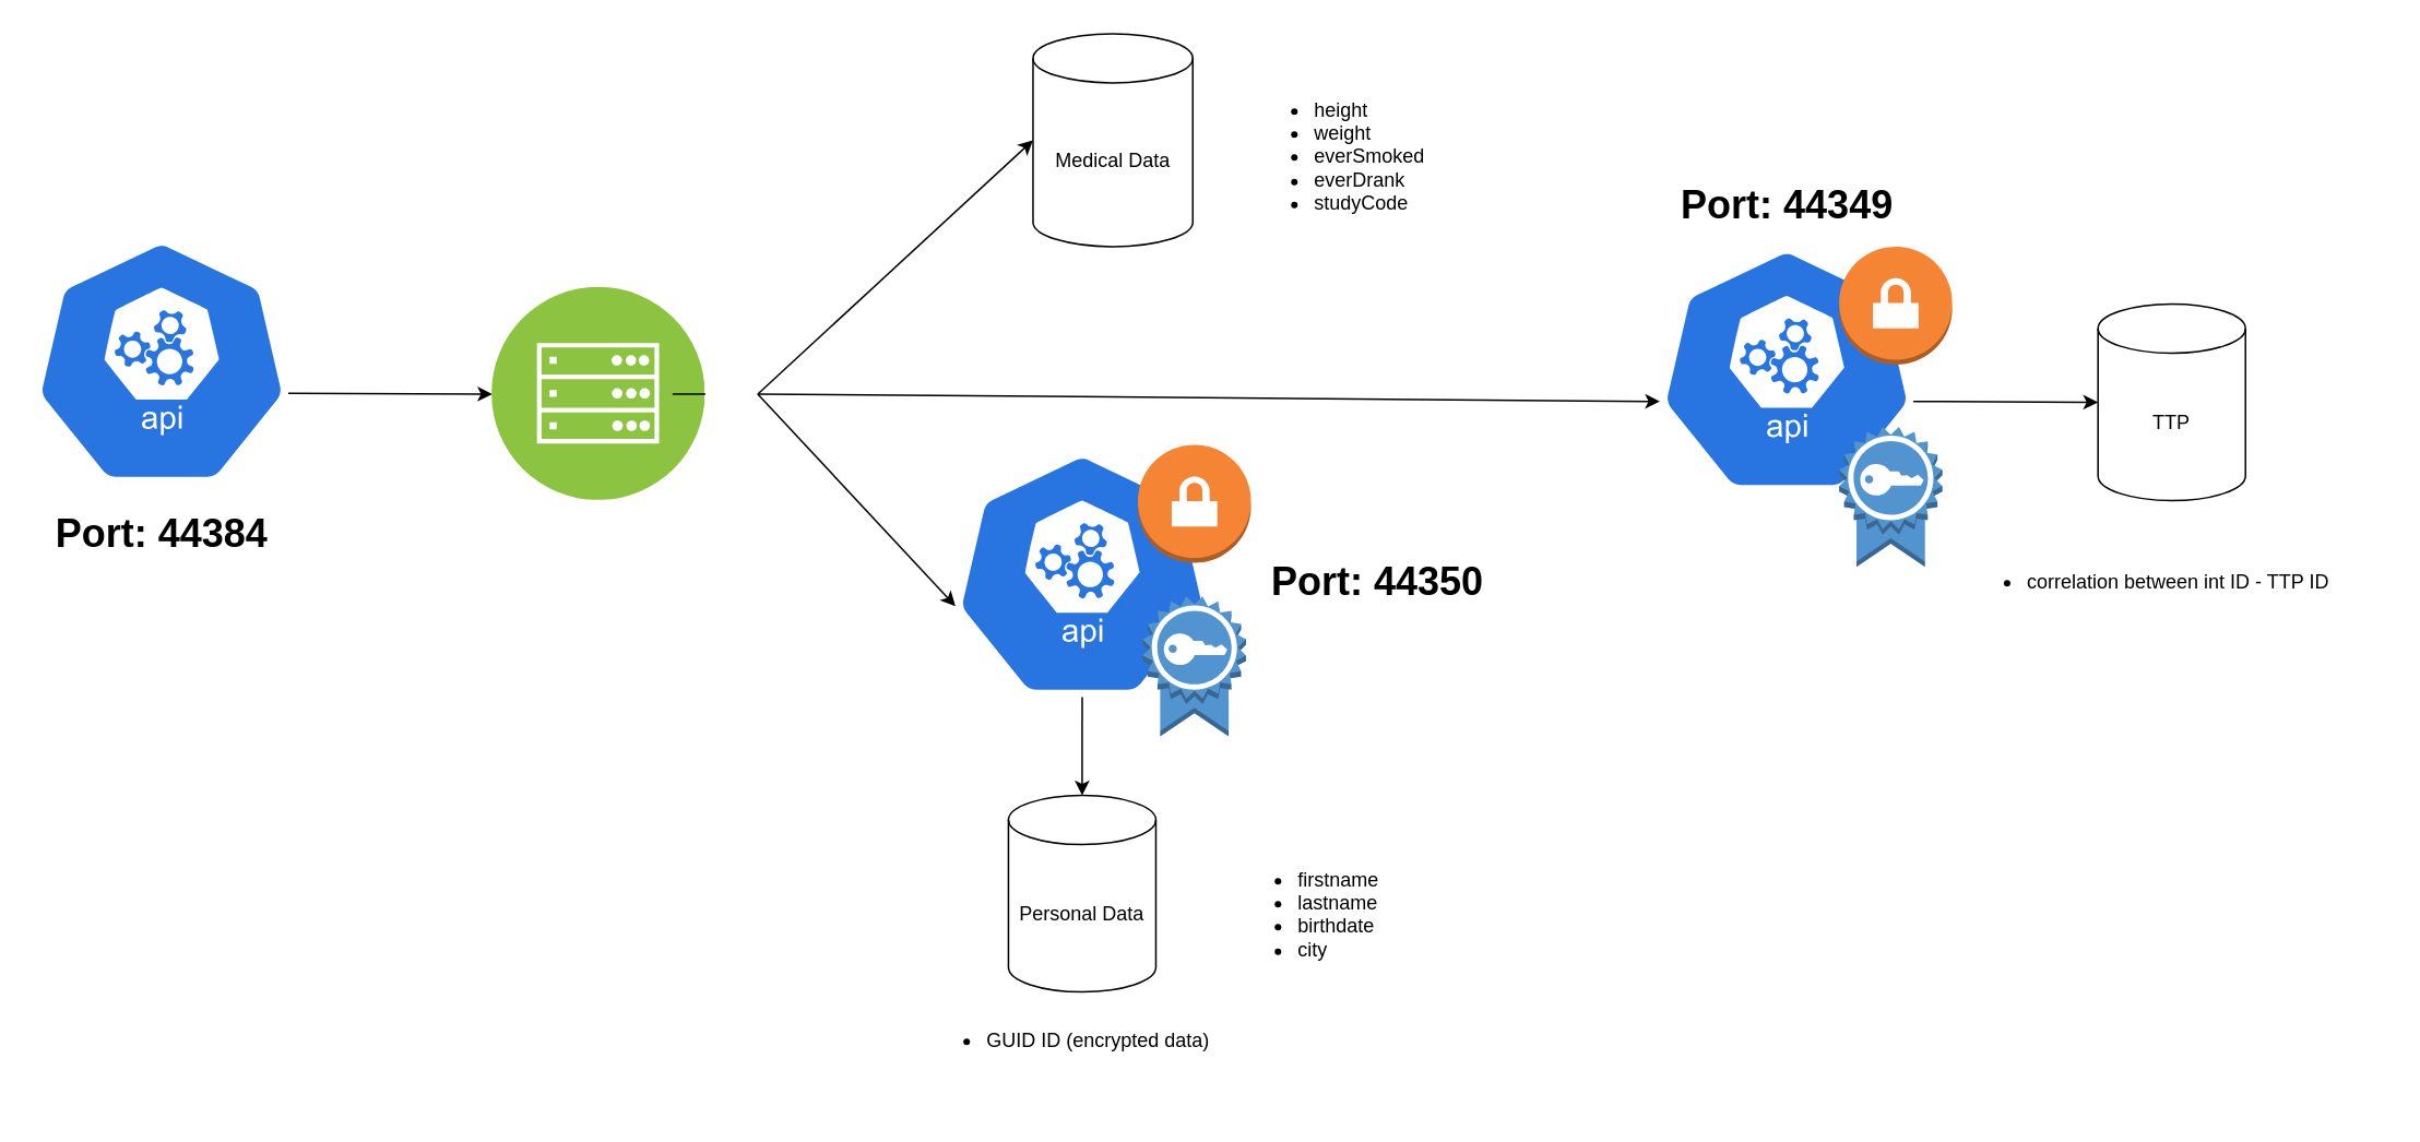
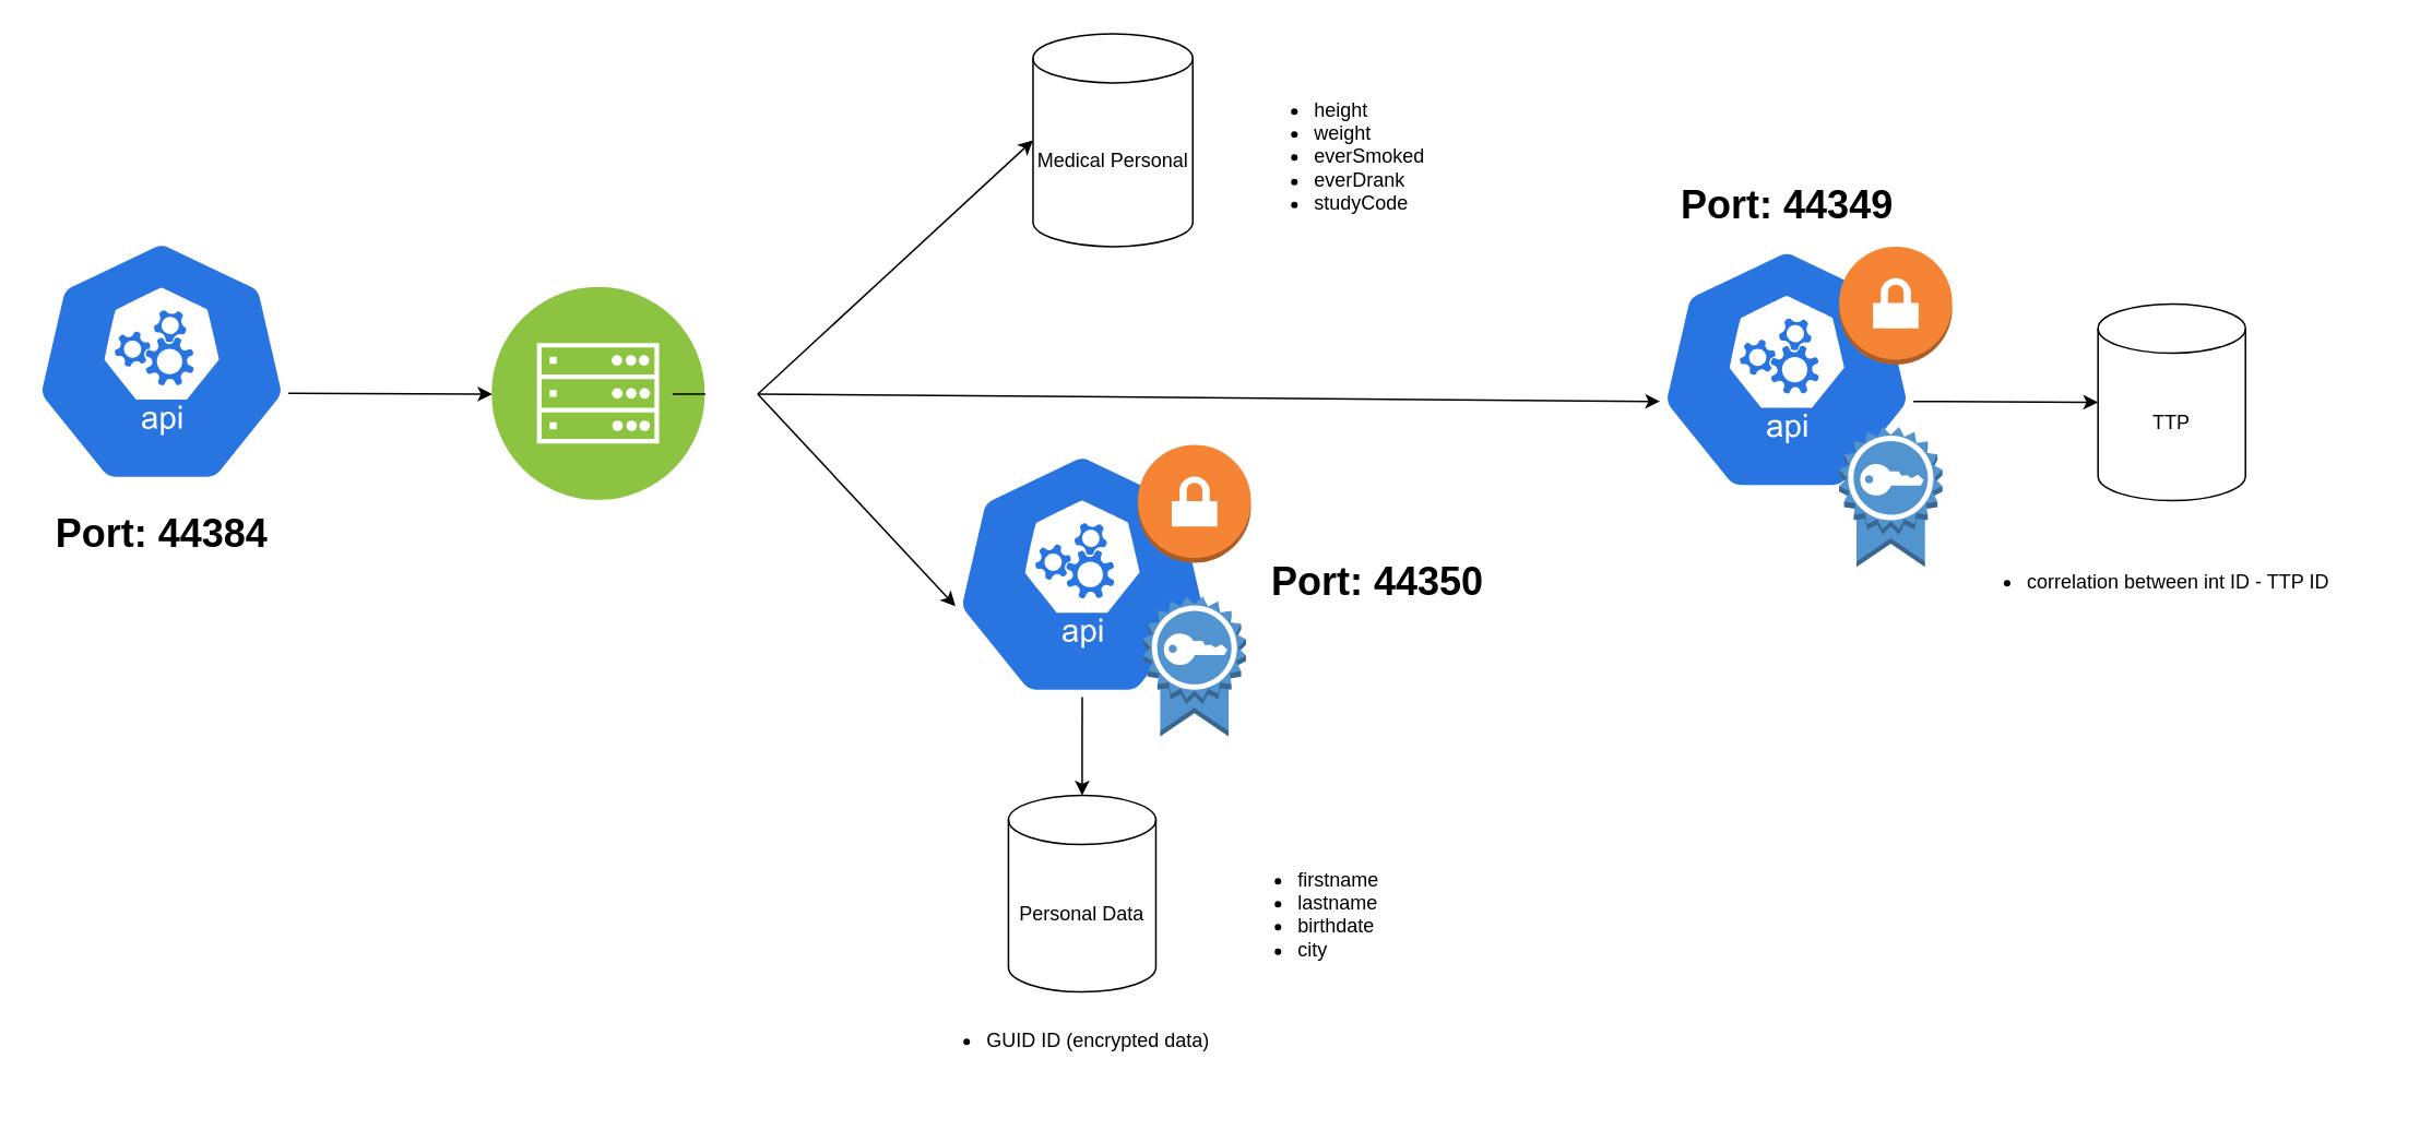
  <mxCell id="0" />
  <mxCell id="1" parent="0" />
  <mxCell id="2" value="TTP" style="shape=cylinder3;whiteSpace=wrap;html=1;boundedLbl=1;backgroundOutline=1;size=15;" parent="1" vertex="1"><mxGeometry x="1280" y="185" width="90" height="120" as="geometry" /></mxCell>
  <mxCell id="3" value="Personal Data" style="shape=cylinder3;whiteSpace=wrap;html=1;boundedLbl=1;backgroundOutline=1;size=15;" parent="1" vertex="1"><mxGeometry x="614.99" y="485" width="90" height="120" as="geometry" /></mxCell>
- <mxCell id="4" value="Medical Data" style="shape=cylinder3;whiteSpace=wrap;html=1;boundedLbl=1;backgroundOutline=1;size=15;" parent="1" vertex="1"><mxGeometry x="630" y="20" width="97.5" height="130" as="geometry" /></mxCell>
+ <mxCell id="4" value="Medical Personal" style="shape=cylinder3;whiteSpace=wrap;html=1;boundedLbl=1;backgroundOutline=1;size=15;" parent="1" vertex="1"><mxGeometry x="630" y="20" width="97.5" height="130" as="geometry" /></mxCell>
  <mxCell id="5" value="&lt;ul&gt;&lt;li&gt;GUID ID (encrypted data)&lt;/li&gt;&lt;/ul&gt;" style="text;strokeColor=none;fillColor=none;html=1;whiteSpace=wrap;verticalAlign=middle;overflow=hidden;" parent="1" vertex="1"><mxGeometry x="560" y="595" width="200" height="80" as="geometry" /></mxCell>
  <mxCell id="6" value="&lt;ul&gt;&lt;li&gt;correlation between int ID - TTP ID&lt;/li&gt;&lt;/ul&gt;" style="text;strokeColor=none;fillColor=none;html=1;whiteSpace=wrap;verticalAlign=middle;overflow=hidden;" parent="1" vertex="1"><mxGeometry x="1195" y="315" width="260" height="80" as="geometry" /></mxCell>
  <mxCell id="7" value="" style="endArrow=classic;html=1;rounded=0;exitX=0.995;exitY=0.63;exitDx=0;exitDy=0;exitPerimeter=0;entryX=0;entryY=0.5;entryDx=0;entryDy=0;" parent="1" source="26" target="12" edge="1"><mxGeometry width="50" height="50" relative="1" as="geometry"><mxPoint x="176.692" y="244.52" as="sourcePoint" /><mxPoint x="340" y="245" as="targetPoint" /></mxGeometry></mxCell>
  <mxCell id="8" value="" style="sketch=0;html=1;dashed=0;whitespace=wrap;fillColor=#2875E2;strokeColor=#ffffff;points=[[0.005,0.63,0],[0.1,0.2,0],[0.9,0.2,0],[0.5,0,0],[0.995,0.63,0],[0.72,0.99,0],[0.5,1,0],[0.28,0.99,0]];shape=mxgraph.kubernetes.icon;prIcon=api" parent="1" vertex="1"><mxGeometry x="581.87" y="275" width="156.25" height="150" as="geometry" /></mxCell>
  <mxCell id="9" value="" style="endArrow=classic;html=1;rounded=0;exitX=0.5;exitY=1;exitDx=0;exitDy=0;exitPerimeter=0;entryX=0.5;entryY=0;entryDx=0;entryDy=0;entryPerimeter=0;" parent="1" source="8" target="3" edge="1"><mxGeometry width="50" height="50" relative="1" as="geometry"><mxPoint x="831.25" y="375" as="sourcePoint" /><mxPoint x="661.25" y="495" as="targetPoint" /></mxGeometry></mxCell>
  <mxCell id="10" value="" style="sketch=0;html=1;dashed=0;whitespace=wrap;fillColor=#2875E2;strokeColor=#ffffff;points=[[0.005,0.63,0],[0.1,0.2,0],[0.9,0.2,0],[0.5,0,0],[0.995,0.63,0],[0.72,0.99,0],[0.5,1,0],[0.28,0.99,0]];shape=mxgraph.kubernetes.icon;prIcon=api" parent="1" vertex="1"><mxGeometry x="1011.87" y="150" width="156.25" height="150" as="geometry" /></mxCell>
  <mxCell id="11" value="" style="endArrow=classic;html=1;rounded=0;exitX=0.995;exitY=0.63;exitDx=0;exitDy=0;exitPerimeter=0;entryX=0;entryY=0.5;entryDx=0;entryDy=0;entryPerimeter=0;" parent="1" source="10" target="2" edge="1"><mxGeometry width="50" height="50" relative="1" as="geometry"><mxPoint x="768.12" y="450" as="sourcePoint" /><mxPoint x="1088.12" y="450" as="targetPoint" /></mxGeometry></mxCell>
  <mxCell id="12" value="" style="aspect=fixed;perimeter=ellipsePerimeter;html=1;align=center;shadow=0;dashed=0;fontColor=#4277BB;labelBackgroundColor=#ffffff;fontSize=12;spacingTop=3;image;image=img/lib/ibm/infrastructure/mobile_backend.svg;" parent="1" vertex="1"><mxGeometry x="300" y="175" width="130" height="130" as="geometry" /></mxCell>
  <mxCell id="13" value="" style="endArrow=classic;html=1;rounded=0;exitX=1;exitY=0.5;exitDx=0;exitDy=0;entryX=0;entryY=0.5;entryDx=0;entryDy=0;entryPerimeter=0;startArrow=none;" parent="1" source="20" target="4" edge="1"><mxGeometry width="50" height="50" relative="1" as="geometry"><mxPoint x="550" y="375" as="sourcePoint" /><mxPoint x="600" y="325" as="targetPoint" /></mxGeometry></mxCell>
  <mxCell id="14" value="" style="endArrow=classic;html=1;rounded=0;exitX=1;exitY=0.5;exitDx=0;exitDy=0;entryX=0.005;entryY=0.63;entryDx=0;entryDy=0;entryPerimeter=0;" parent="1" source="20" target="8" edge="1"><mxGeometry width="50" height="50" relative="1" as="geometry"><mxPoint x="550" y="375" as="sourcePoint" /><mxPoint x="600" y="325" as="targetPoint" /></mxGeometry></mxCell>
  <mxCell id="15" value="" style="outlineConnect=0;dashed=0;verticalLabelPosition=bottom;verticalAlign=top;align=center;html=1;shape=mxgraph.aws3.vpn_gateway;fillColor=#F58534;gradientColor=none;fontStyle=4" parent="1" vertex="1"><mxGeometry x="1122" y="150" width="69" height="72" as="geometry" /></mxCell>
  <mxCell id="16" value="" style="outlineConnect=0;dashed=0;verticalLabelPosition=bottom;verticalAlign=top;align=center;html=1;shape=mxgraph.aws3.certificate;fillColor=#5294CF;gradientColor=none;" parent="1" vertex="1"><mxGeometry x="1122" y="260" width="63" height="85.5" as="geometry" /></mxCell>
  <mxCell id="17" value="" style="outlineConnect=0;dashed=0;verticalLabelPosition=bottom;verticalAlign=top;align=center;html=1;shape=mxgraph.aws3.vpn_gateway;fillColor=#F58534;gradientColor=none;fontStyle=4" parent="1" vertex="1"><mxGeometry x="694" y="271" width="69" height="72" as="geometry" /></mxCell>
  <mxCell id="18" value="" style="outlineConnect=0;dashed=0;verticalLabelPosition=bottom;verticalAlign=top;align=center;html=1;shape=mxgraph.aws3.certificate;fillColor=#5294CF;gradientColor=none;" parent="1" vertex="1"><mxGeometry x="697" y="363.5" width="63" height="85.5" as="geometry" /></mxCell>
  <mxCell id="19" value="" style="endArrow=classic;html=1;rounded=0;exitX=1;exitY=0.5;exitDx=0;exitDy=0;entryX=0.005;entryY=0.63;entryDx=0;entryDy=0;entryPerimeter=0;" parent="1" source="20" target="10" edge="1"><mxGeometry width="50" height="50" relative="1" as="geometry"><mxPoint x="690" y="385" as="sourcePoint" /><mxPoint x="1000" y="240" as="targetPoint" /></mxGeometry></mxCell>
  <mxCell id="20" value="" style="shape=image;html=1;verticalAlign=top;verticalLabelPosition=bottom;labelBackgroundColor=#ffffff;imageAspect=0;aspect=fixed;image=https://cdn2.iconfinder.com/data/icons/essential-web-1-1/50/control-shuffle-mix-random-drag-128.png" parent="1" vertex="1"><mxGeometry x="410" y="214" width="52" height="52" as="geometry" /></mxCell>
  <mxCell id="21" value="" style="endArrow=none;html=1;rounded=0;exitX=1;exitY=0.5;exitDx=0;exitDy=0;entryX=0;entryY=0.5;entryDx=0;entryDy=0;entryPerimeter=0;" parent="1" source="12" target="20" edge="1"><mxGeometry width="50" height="50" relative="1" as="geometry"><mxPoint x="430" y="240" as="sourcePoint" /><mxPoint x="630" y="85" as="targetPoint" /></mxGeometry></mxCell>
  <mxCell id="22" value="&lt;ul&gt;&lt;li&gt;height&lt;/li&gt;&lt;li&gt;weight&lt;/li&gt;&lt;li&gt;everSmoked&lt;/li&gt;&lt;li&gt;everDrank&lt;/li&gt;&lt;li&gt;studyCode&lt;/li&gt;&lt;/ul&gt;" style="text;strokeColor=none;fillColor=none;html=1;whiteSpace=wrap;verticalAlign=middle;overflow=hidden;" parent="1" vertex="1"><mxGeometry x="760" y="45" width="180" height="90" as="geometry" /></mxCell>
  <mxCell id="23" value="&lt;ul&gt;&lt;li&gt;firstname&lt;/li&gt;&lt;li&gt;lastname&lt;/li&gt;&lt;li&gt;birthdate&lt;/li&gt;&lt;li&gt;city&lt;/li&gt;&lt;/ul&gt;" style="text;strokeColor=none;fillColor=none;html=1;whiteSpace=wrap;verticalAlign=middle;overflow=hidden;" parent="1" vertex="1"><mxGeometry x="750" y="515" width="180" height="80" as="geometry" /></mxCell>
  <mxCell id="24" value="Port: 44350" style="text;strokeColor=none;fillColor=none;html=1;fontSize=24;fontStyle=1;verticalAlign=middle;align=center;" vertex="1" parent="1"><mxGeometry x="790" y="335" width="100" height="40" as="geometry" /></mxCell>
  <mxCell id="25" value="Port: 44384" style="text;strokeColor=none;fillColor=none;html=1;fontSize=24;fontStyle=1;verticalAlign=middle;align=center;" vertex="1" parent="1"><mxGeometry x="48.13" y="305.5" width="100" height="40" as="geometry" /></mxCell>
  <mxCell id="26" value="" style="sketch=0;html=1;dashed=0;whitespace=wrap;fillColor=#2875E2;strokeColor=#ffffff;points=[[0.005,0.63,0],[0.1,0.2,0],[0.9,0.2,0],[0.5,0,0],[0.995,0.63,0],[0.72,0.99,0],[0.5,1,0],[0.28,0.99,0]];shape=mxgraph.kubernetes.icon;prIcon=api" vertex="1" parent="1"><mxGeometry x="20" y="145" width="156.25" height="150" as="geometry" /></mxCell>
  <mxCell id="27" value="Port: 44349" style="text;strokeColor=none;fillColor=none;html=1;fontSize=24;fontStyle=1;verticalAlign=middle;align=center;" vertex="1" parent="1"><mxGeometry x="1040" y="105" width="100" height="40" as="geometry" /></mxCell>
